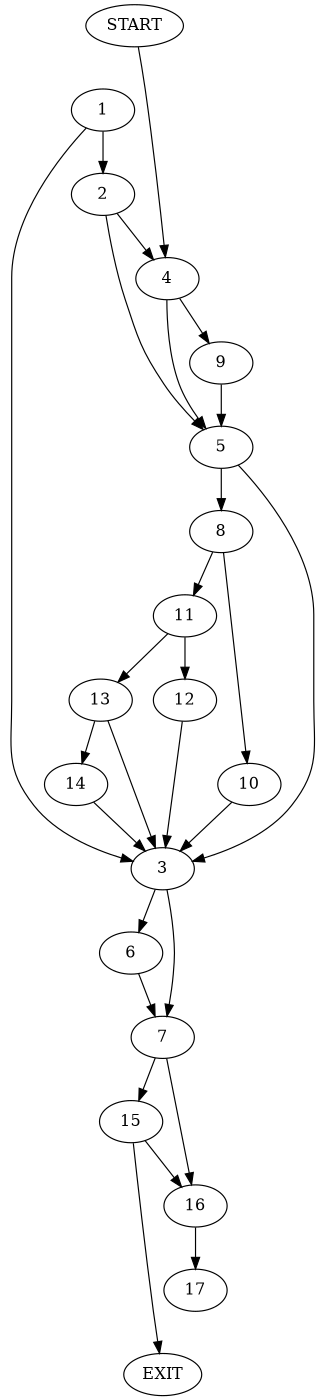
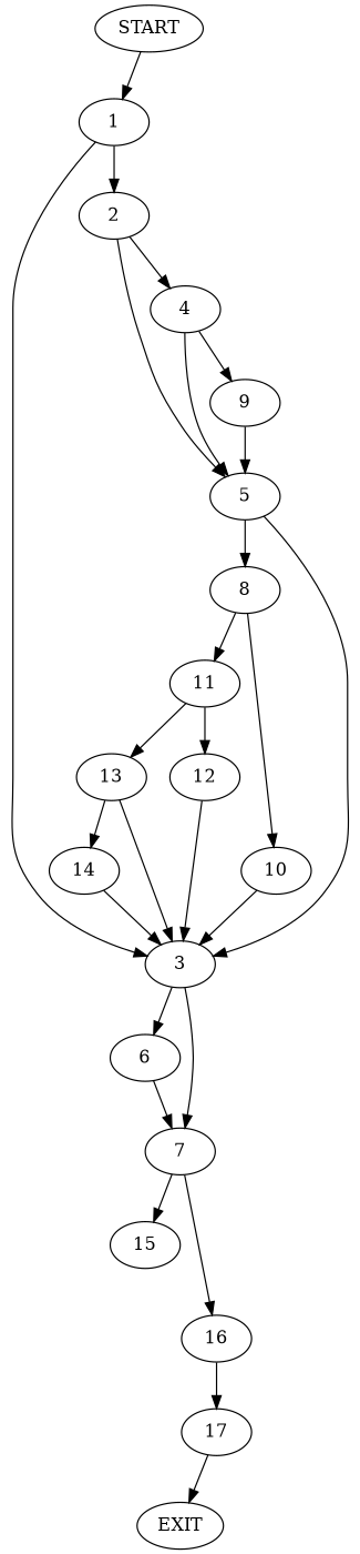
  digraph {
    n1 [label=START]
    1
    2
    3
    n5 [label=EXIT]
    4
    5
    6
    7
    9
    8
    15
    16
    10
    11
    17
    12
    13
    14
-   n1 -> 4
+   n1 -> 1
    1 -> 2
    1 -> 3
    2 -> 4
    2 -> 5
    3 -> 6
    3 -> 7
    4 -> 5
    4 -> 9
    5 -> 3
    5 -> 8
    6 -> 7
    7 -> 15
    7 -> 16
    9 -> 5
    8 -> 10
    8 -> 11
-   15 -> 16
    16 -> 17
    10 -> 3
    11 -> 12
    11 -> 13
-   15 -> n5
+   17 -> n5
    12 -> 3
    13 -> 3
    13 -> 14
    14 -> 3
  }
